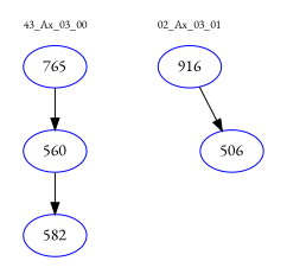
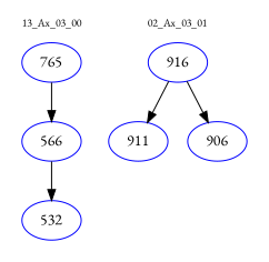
  digraph {
    fontname="EB Garamond"
    node [color=blue fontname="EB Garamond"]
    edge [color=black fontname="EB Garamond"]
    n1 [label=765]
-   n2 [label=560]
-   n3 [label=582]
+   n2 [label=566]
+   n3 [label=532]
    n4 [label=916]
-   n6 [label=506]
+   n5 [label=911]
+   n6 [label=906]
    subgraph cluster_1 {
      color=white
      fontsize=10
-     label="43_Ax_03_00"
+     label="13_Ax_03_00"
      n1
      n2
      n3
    }
    subgraph cluster_2 {
      color=white
      fontsize=10
      label="02_Ax_03_01"
      n4
+     n5
      n6
    }
    n1 -> n2
    n2 -> n3
+   n4 -> n5
    n4 -> n6
  }
